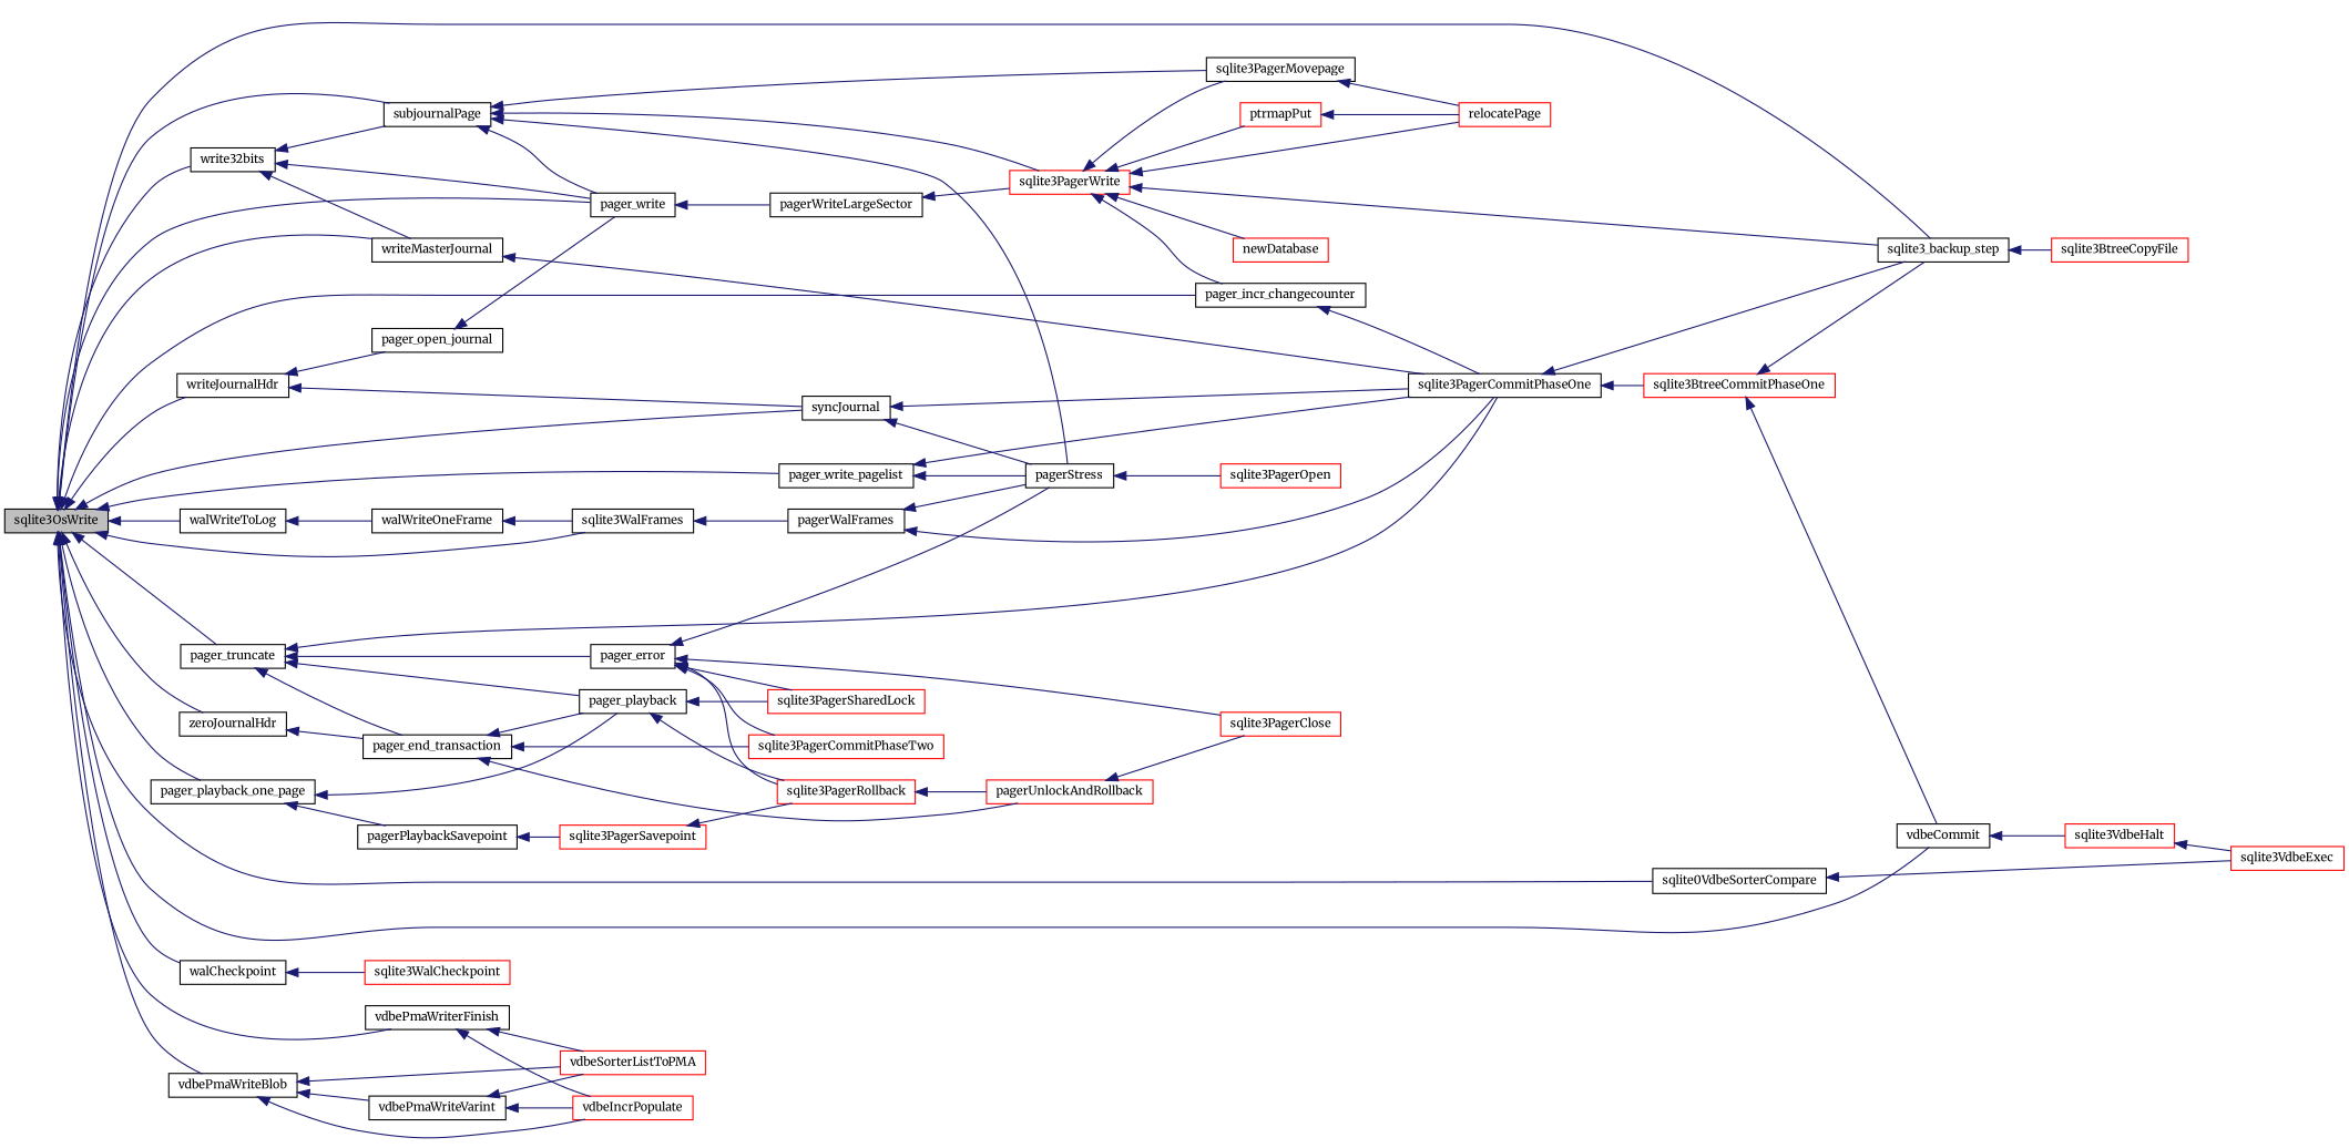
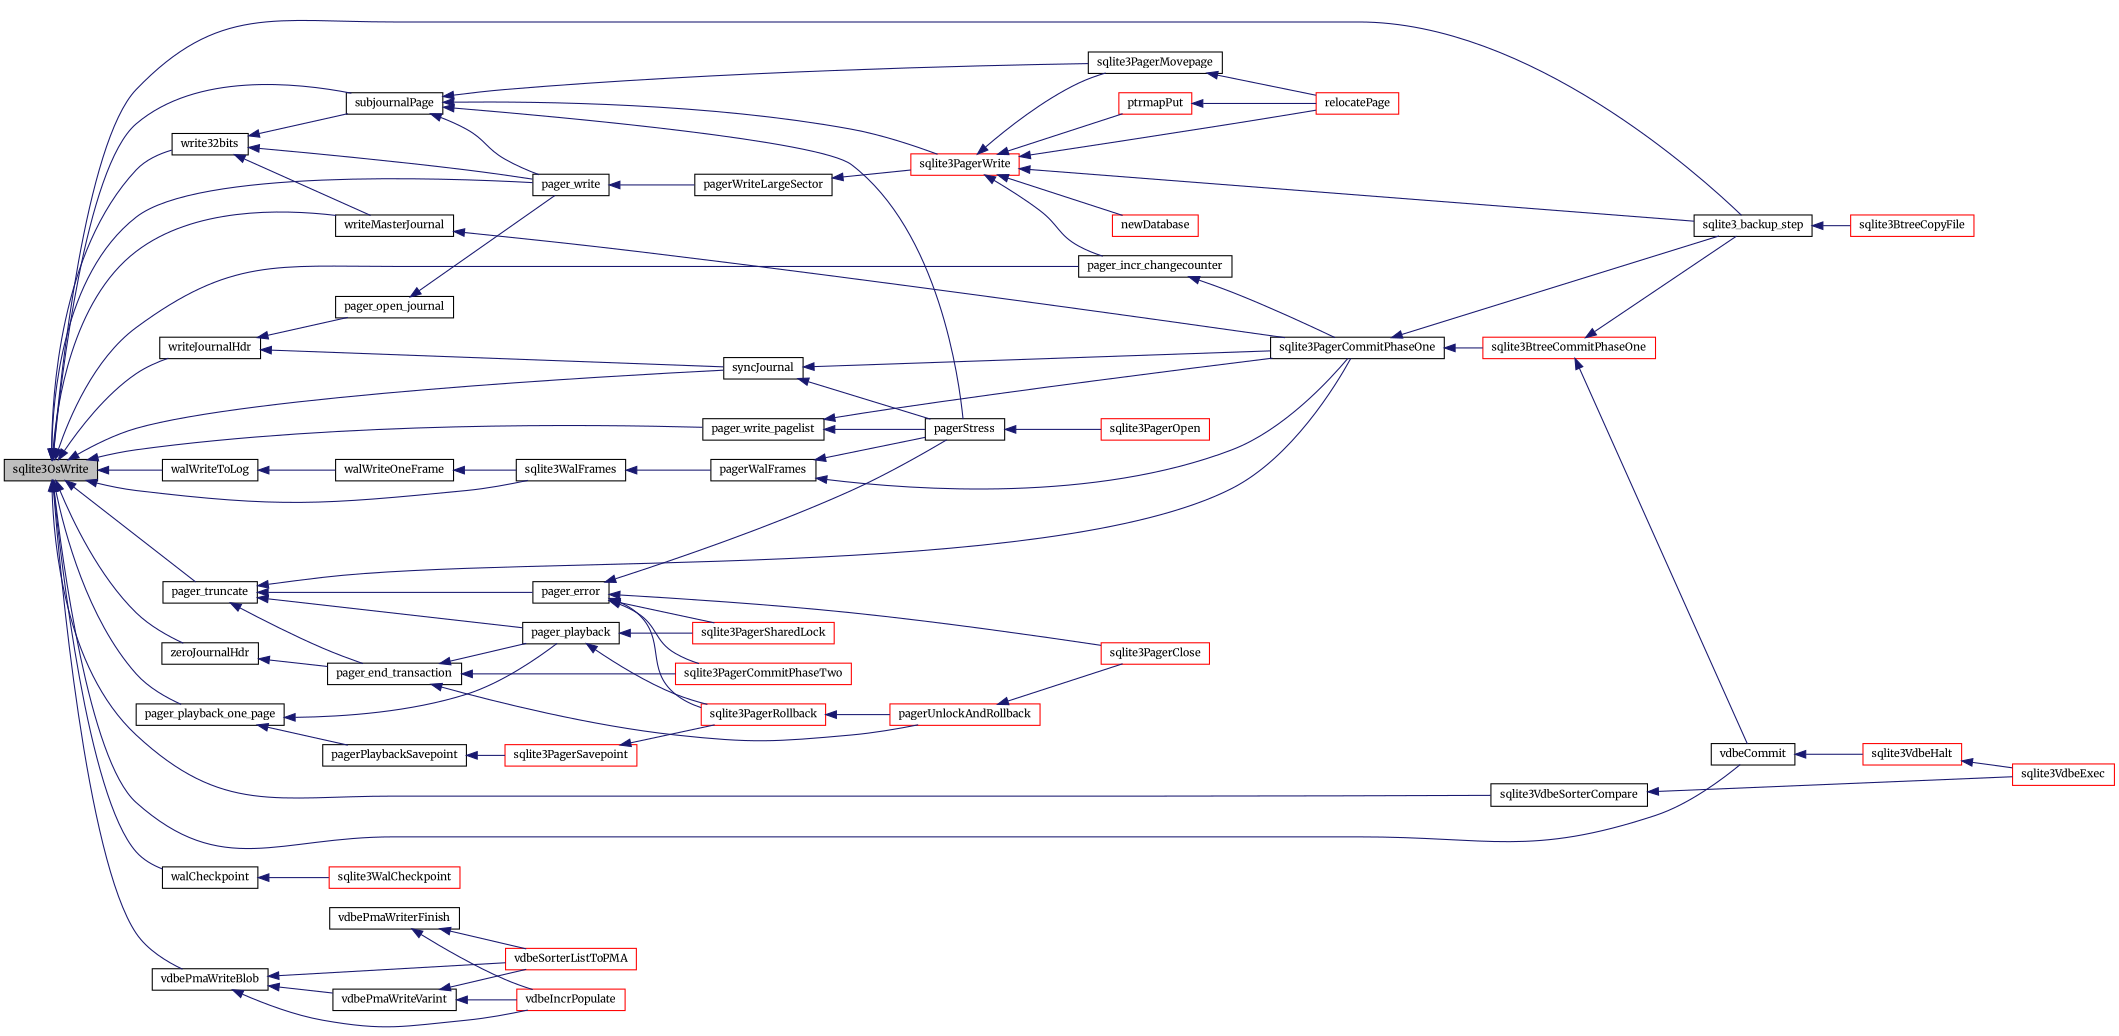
  digraph {
    fontname=Merriweather
    rankdir=LR
    node [color=black fillcolor=white fontname=Merriweather fontsize=10 shape=record style=filled]
    edge [color=midnightblue dir=back fontname=Merriweather fontsize=10 labelfontname=FreeSans labelfontsize=10 style=solid]
    n1 [fillcolor=grey75 fontcolor=black height=0.2 label=sqlite3OsWrite width=0.4]
    n2 [height=0.2 label=write32bits width=0.4]
    n3 [height=0.2 label=writeMasterJournal width=0.4]
    n4 [height=0.2 label=sqlite3_backup_step width=0.4]
    n5 [height=0.2 label=vdbeCommit width=0.4]
    n6 [height=0.2 label=subjournalPage width=0.4]
    n7 [height=0.2 label=pager_write width=0.4]
    n8 [height=0.2 label=pager_incr_changecounter width=0.4]
    n9 [height=0.2 label=zeroJournalHdr width=0.4]
    n10 [height=0.2 label=writeJournalHdr width=0.4]
    n11 [height=0.2 label=syncJournal width=0.4]
    n12 [height=0.2 label=pager_playback_one_page width=0.4]
    n13 [height=0.2 label=pager_truncate width=0.4]
    n14 [height=0.2 label=pager_write_pagelist width=0.4]
    n15 [height=0.2 label=walCheckpoint width=0.4]
    n16 [height=0.2 label=walWriteToLog width=0.4]
    n17 [height=0.2 label=sqlite3WalFrames width=0.4]
    n18 [height=0.2 label=vdbePmaWriteBlob width=0.4]
    n19 [height=0.2 label=vdbePmaWriterFinish width=0.4]
-   n20 [height=0.2 label=sqlite0VdbeSorterCompare width=0.4]
+   n20 [height=0.2 label=sqlite3VdbeSorterCompare width=0.4]
    n21 [height=0.2 label=sqlite3PagerCommitPhaseOne width=0.4]
    n22 [color=red height=0.2 label=sqlite3BtreeCopyFile width=0.4]
    n23 [color=red height=0.2 label=sqlite3VdbeHalt width=0.4]
    n24 [height=0.2 label=pagerStress width=0.4]
    n25 [height=0.2 label=sqlite3PagerMovepage width=0.4]
    n26 [color=red height=0.2 label=sqlite3PagerWrite width=0.4]
    n27 [height=0.2 label=pagerWriteLargeSector width=0.4]
    n28 [height=0.2 label=pager_end_transaction width=0.4]
    n29 [height=0.2 label=pager_open_journal width=0.4]
    n30 [height=0.2 label=pager_playback width=0.4]
    n31 [height=0.2 label=pagerPlaybackSavepoint width=0.4]
    n32 [height=0.2 label=pager_error width=0.4]
    n33 [color=red height=0.2 label=sqlite3WalCheckpoint width=0.4]
    n34 [height=0.2 label=walWriteOneFrame width=0.4]
    n35 [height=0.2 label=pagerWalFrames width=0.4]
    n36 [height=0.2 label=vdbePmaWriteVarint width=0.4]
    n37 [color=red height=0.2 label=vdbeSorterListToPMA width=0.4]
    n38 [color=red height=0.2 label=vdbeIncrPopulate width=0.4]
    n39 [color=red height=0.2 label=sqlite3VdbeExec width=0.4]
    n40 [color=red height=0.2 label=sqlite3BtreeCommitPhaseOne width=0.4]
    n41 [color=red height=0.2 label=sqlite3PagerOpen width=0.4]
    n42 [color=red height=0.2 label=relocatePage width=0.4]
    n43 [color=red height=0.2 label=ptrmapPut width=0.4]
    n44 [color=red height=0.2 label=newDatabase width=0.4]
    n45 [color=red height=0.2 label=pagerUnlockAndRollback width=0.4]
    n46 [color=red height=0.2 label=sqlite3PagerCommitPhaseTwo width=0.4]
    n47 [color=red height=0.2 label=sqlite3PagerClose width=0.4]
    n48 [color=red height=0.2 label=sqlite3PagerRollback width=0.4]
    n49 [color=red height=0.2 label=sqlite3PagerSharedLock width=0.4]
    n50 [color=red height=0.2 label=sqlite3PagerSavepoint width=0.4]
    n1 -> n2
    n1 -> n3
    n1 -> n4
    n1 -> n5
    n1 -> n6
    n1 -> n7
    n1 -> n8
    n1 -> n9
    n1 -> n10
    n1 -> n11
    n1 -> n12
    n1 -> n13
    n1 -> n14
    n1 -> n15
    n1 -> n16
    n1 -> n17
    n1 -> n18
-   n1 -> n19
    n1 -> n20
    n2 -> n3
    n2 -> n6
    n2 -> n7
    n3 -> n21
    n4 -> n22
    n5 -> n23
    n6 -> n7
    n6 -> n24
    n6 -> n25
    n6 -> n26
    n7 -> n27
    n8 -> n21
    n9 -> n28
    n10 -> n11
    n10 -> n29
    n11 -> n21
    n11 -> n24
    n12 -> n30
    n12 -> n31
    n13 -> n21
    n13 -> n28
    n13 -> n30
    n13 -> n32
    n14 -> n21
    n14 -> n24
    n15 -> n33
    n16 -> n34
    n17 -> n35
    n18 -> n36
    n18 -> n37
    n18 -> n38
    n19 -> n37
    n19 -> n38
    n20 -> n39
    n21 -> n4
    n21 -> n40
    n23 -> n39
    n24 -> n41
    n25 -> n42
    n26 -> n4
    n26 -> n8
    n26 -> n25
    n26 -> n42
    n26 -> n43
    n26 -> n44
    n27 -> n26
    n28 -> n30
    n28 -> n45
    n28 -> n46
    n29 -> n7
    n30 -> n48
    n30 -> n49
    n31 -> n50
    n32 -> n24
    n32 -> n46
    n32 -> n47
    n32 -> n48
    n32 -> n49
    n34 -> n17
    n35 -> n21
    n35 -> n24
    n36 -> n37
    n36 -> n38
    n40 -> n4
    n40 -> n5
    n43 -> n42
    n45 -> n47
    n48 -> n45
    n50 -> n48
  }
